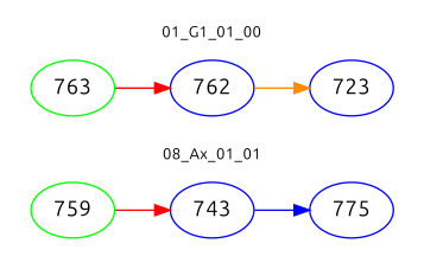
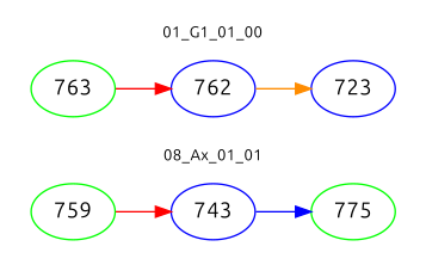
  digraph {
    fontname=Ubuntu
    rankdir=LR
    node [color=blue fontname=Ubuntu]
    edge [color=red fontname=Ubuntu]
    n1 [color=green label=759]
    n2 [label=743]
-   n3 [label=775]
+   n3 [color=green label=775]
    n4 [color=green label=763]
    n5 [label=762]
    n6 [label=723]
    subgraph cluster_1 {
      color=white
      fontsize=10
      label="08_Ax_01_01"
      n1
      n2
      n3
    }
    subgraph cluster_2 {
      color=white
      fontsize=10
      label="01_G1_01_00"
      n4
      n5
      n6
    }
    n1 -> n2
    n2 -> n3 [color=blue]
    n4 -> n5
    n5 -> n6 [color=darkorange]
  }
